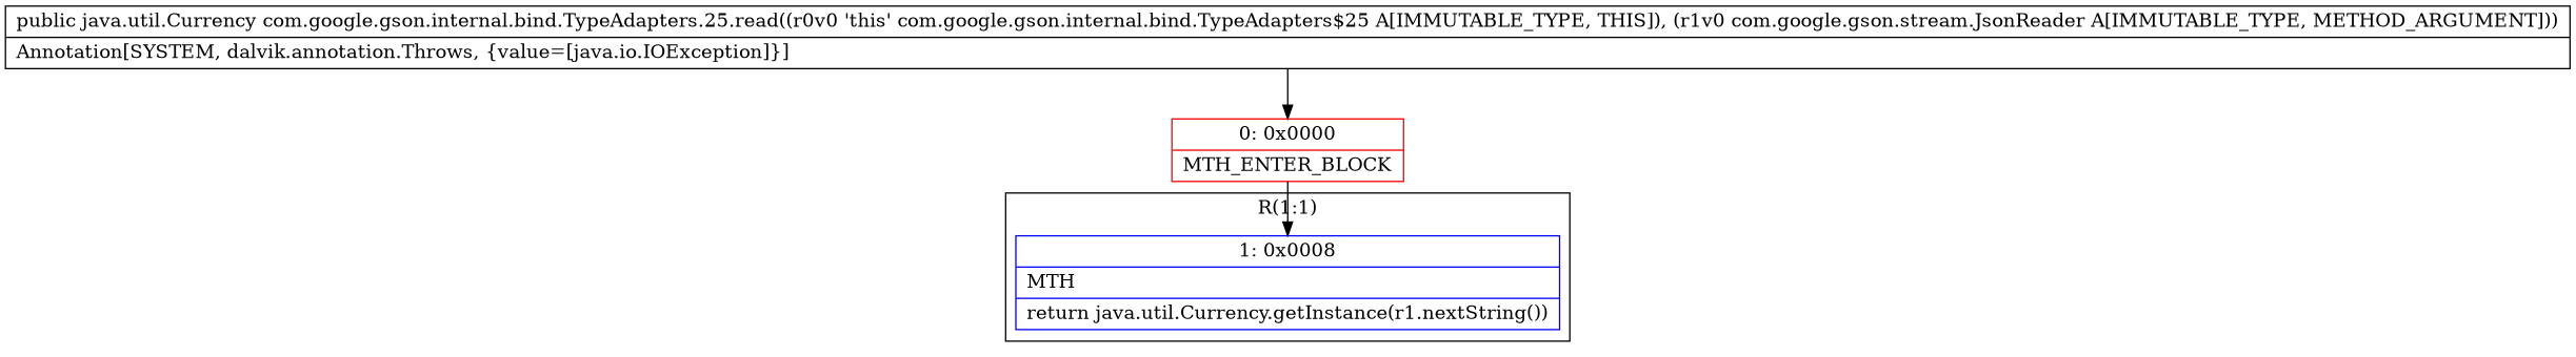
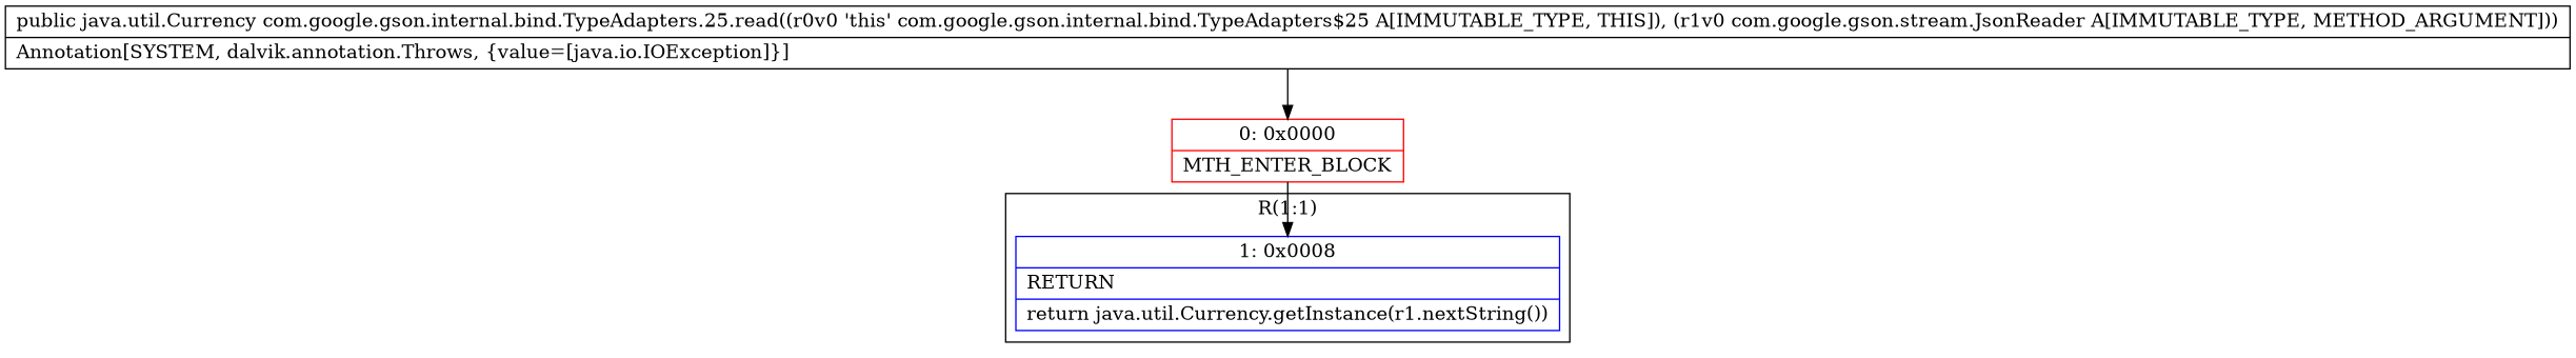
  digraph {
    node [shape=record]
-   n1 [color=blue label="{1\:\ 0x0008|MTH\l|return java.util.Currency.getInstance(r1.nextString())\l}"]
+   n1 [color=blue label="{1\:\ 0x0008|RETURN\l|return java.util.Currency.getInstance(r1.nextString())\l}"]
    n2 [color=red label="{0\:\ 0x0000|MTH_ENTER_BLOCK\l}"]
    n3 [label="{public java.util.Currency com.google.gson.internal.bind.TypeAdapters.25.read((r0v0 'this' com.google.gson.internal.bind.TypeAdapters$25 A[IMMUTABLE_TYPE, THIS]), (r1v0 com.google.gson.stream.JsonReader A[IMMUTABLE_TYPE, METHOD_ARGUMENT]))  | Annotation[SYSTEM, dalvik.annotation.Throws, \{value=[java.io.IOException]\}]\l}"]
    subgraph cluster_1 {
      label="R(1:1)"
      n1
    }
    n2 -> n1
    n3 -> n2
  }
